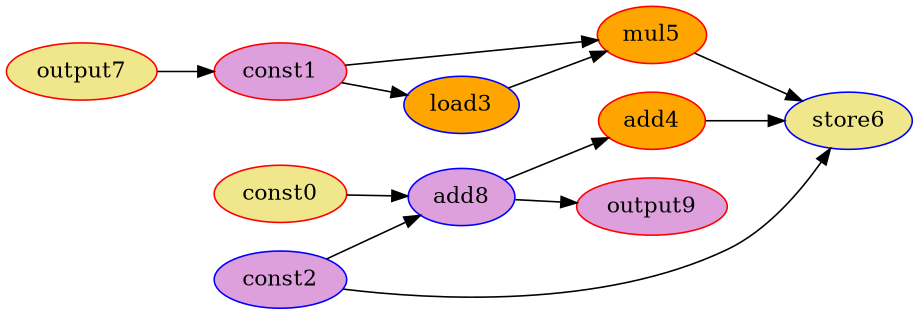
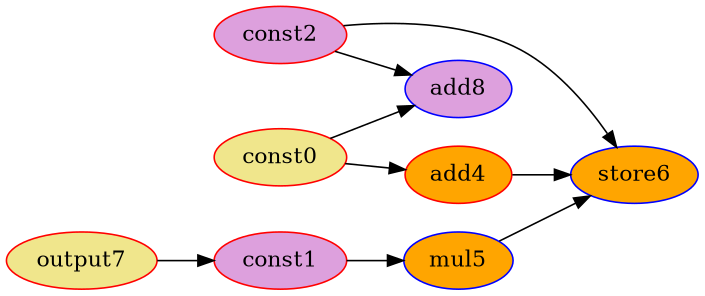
  digraph {
    rankdir=LR
    node [color=red fillcolor=orange opcode=const style=filled]
    edge [operand=0]
    const0 [fillcolor=khaki]
    add4 [opcode=add]
    add8 [color=blue fillcolor=plum opcode=add]
-   store6 [color=blue fillcolor=khaki opcode=store]
-   output9 [fillcolor=plum opcode=output]
-   load3 [color=blue opcode=load]
+   store6 [color=blue opcode=store]
    const1 [fillcolor=plum]
-   mul5 [opcode=mul]
+   mul5 [color=blue opcode=mul]
    output7 [fillcolor=khaki opcode=output]
-   const2 [color=blue fillcolor=plum]
-   add8 -> add4
+   const2 [fillcolor=plum]
+   const0 -> add4
    const0 -> add8
    add4 -> store6
-   add8 -> output9
-   load3 -> mul5 [operand=1]
-   const1 -> load3
    const1 -> mul5
    mul5 -> store6 [operand=1]
    output7 -> const1
    const2 -> add8 [operand=1]
    const2 -> store6 [operand=1]
  }
